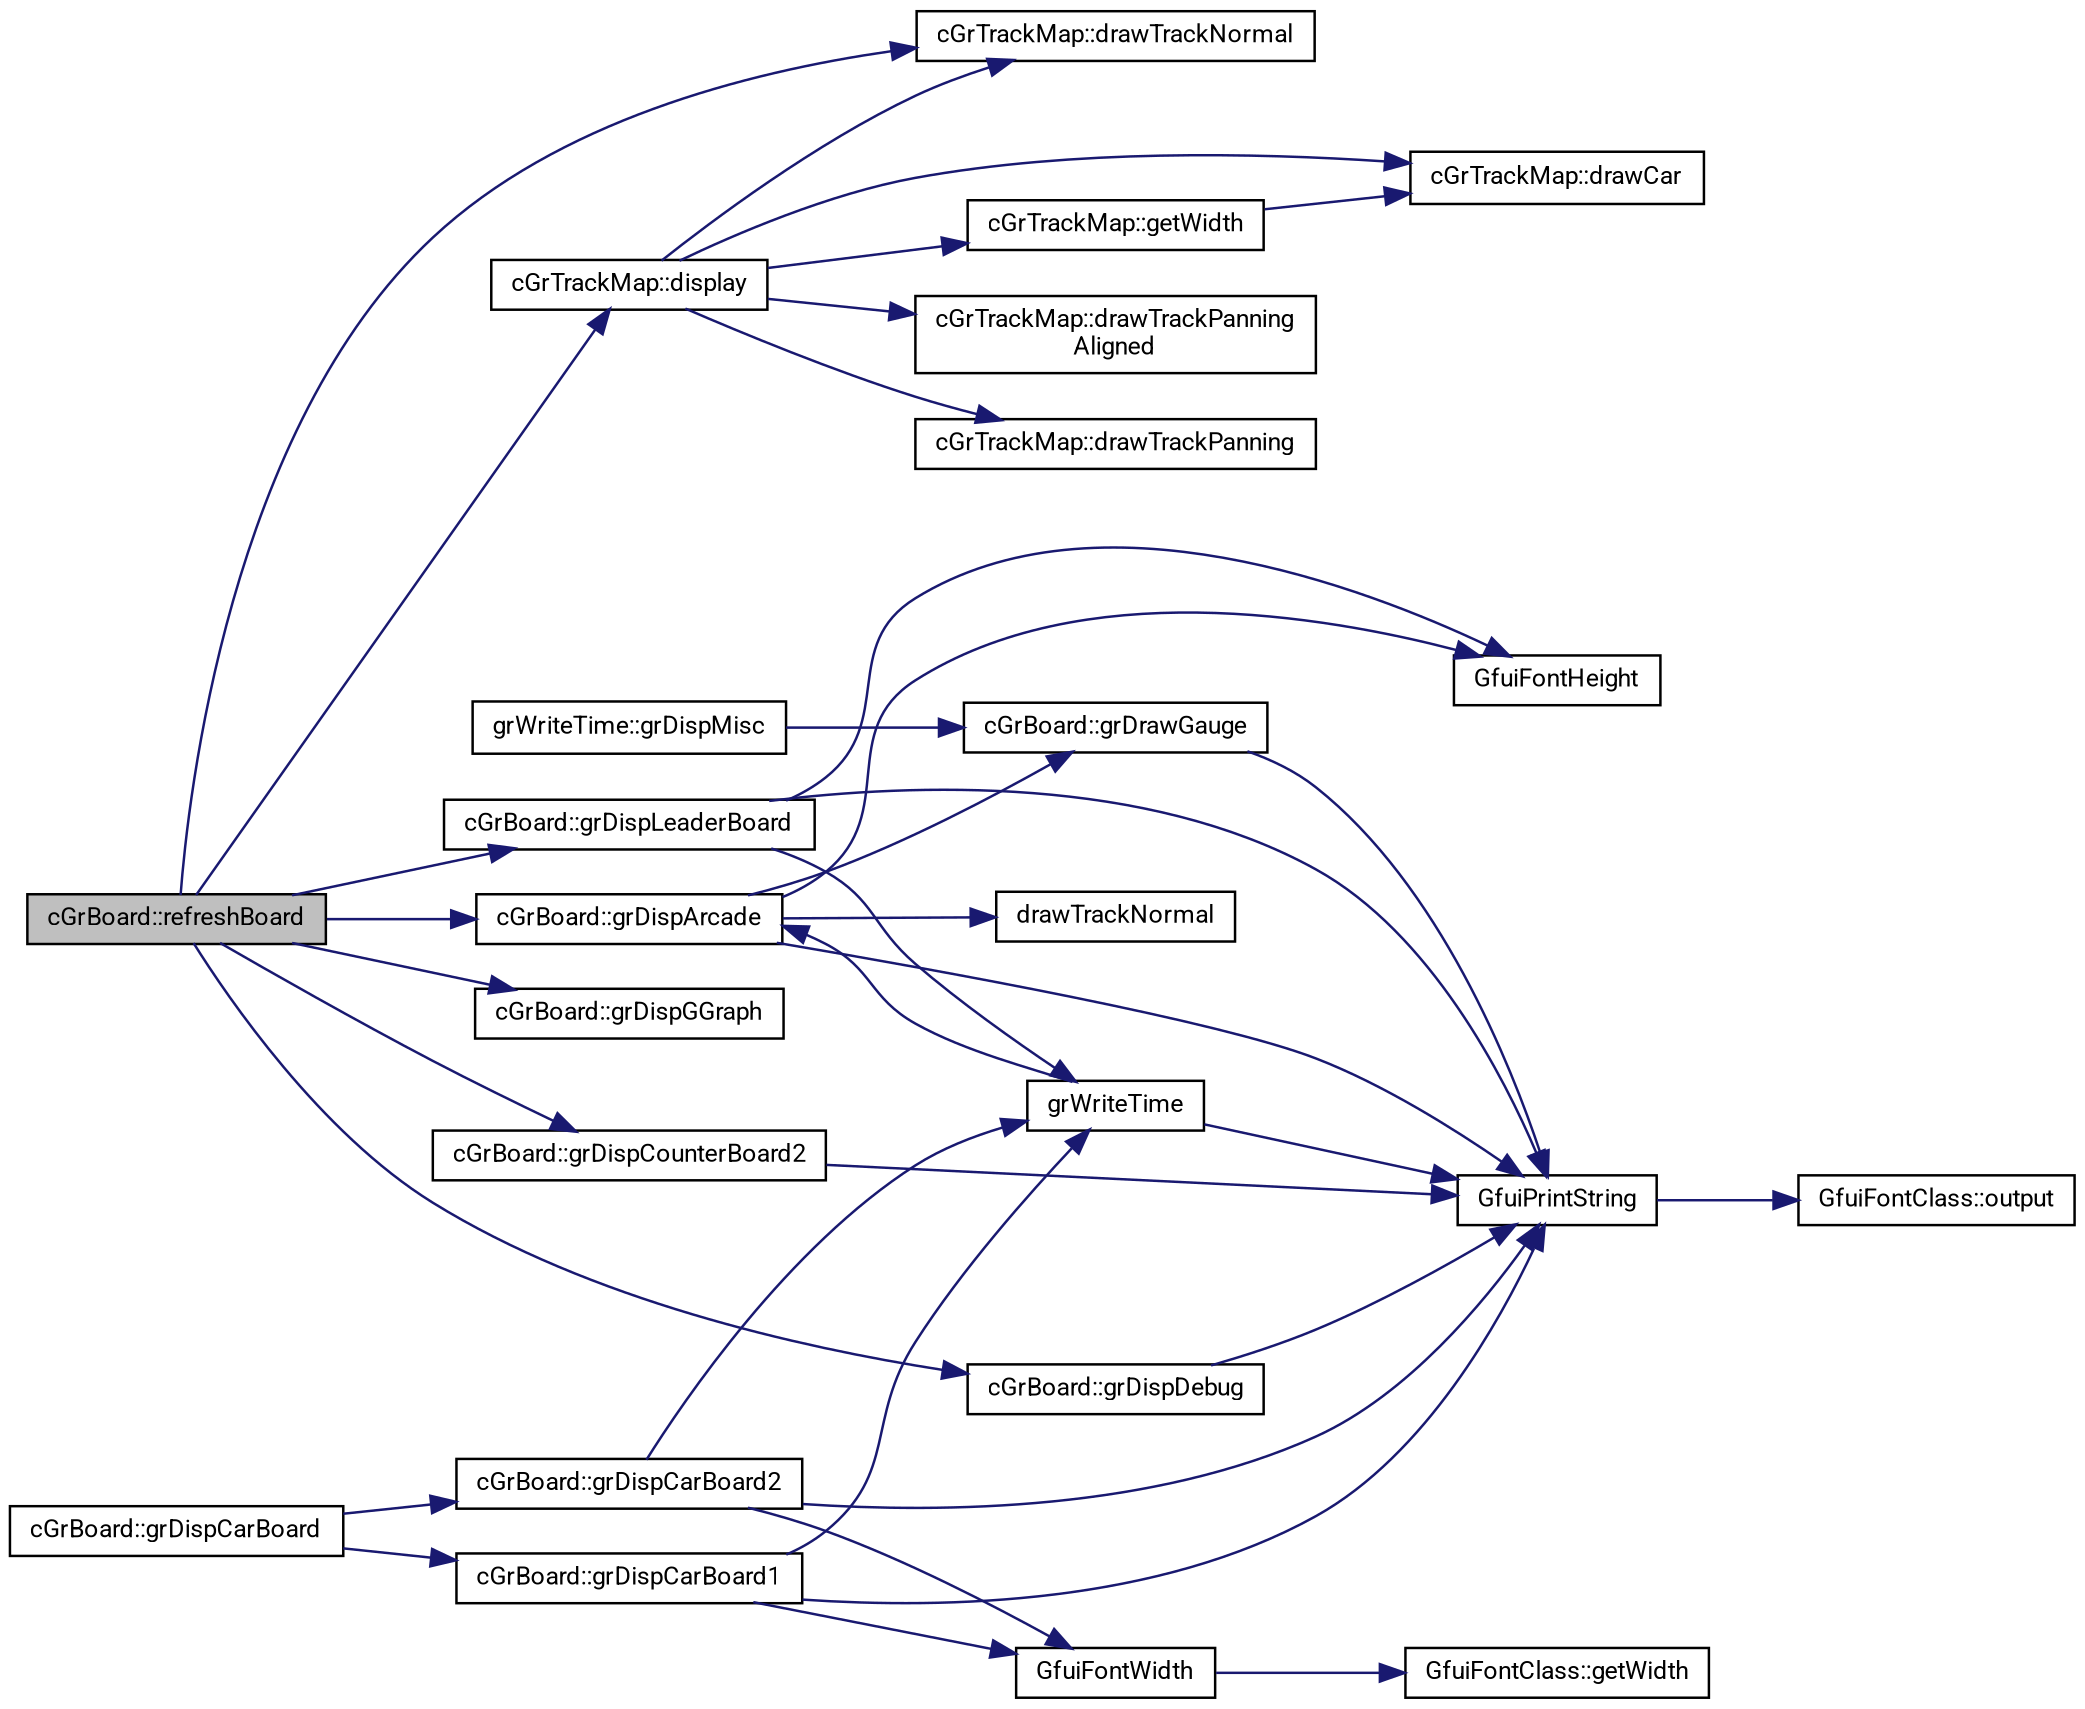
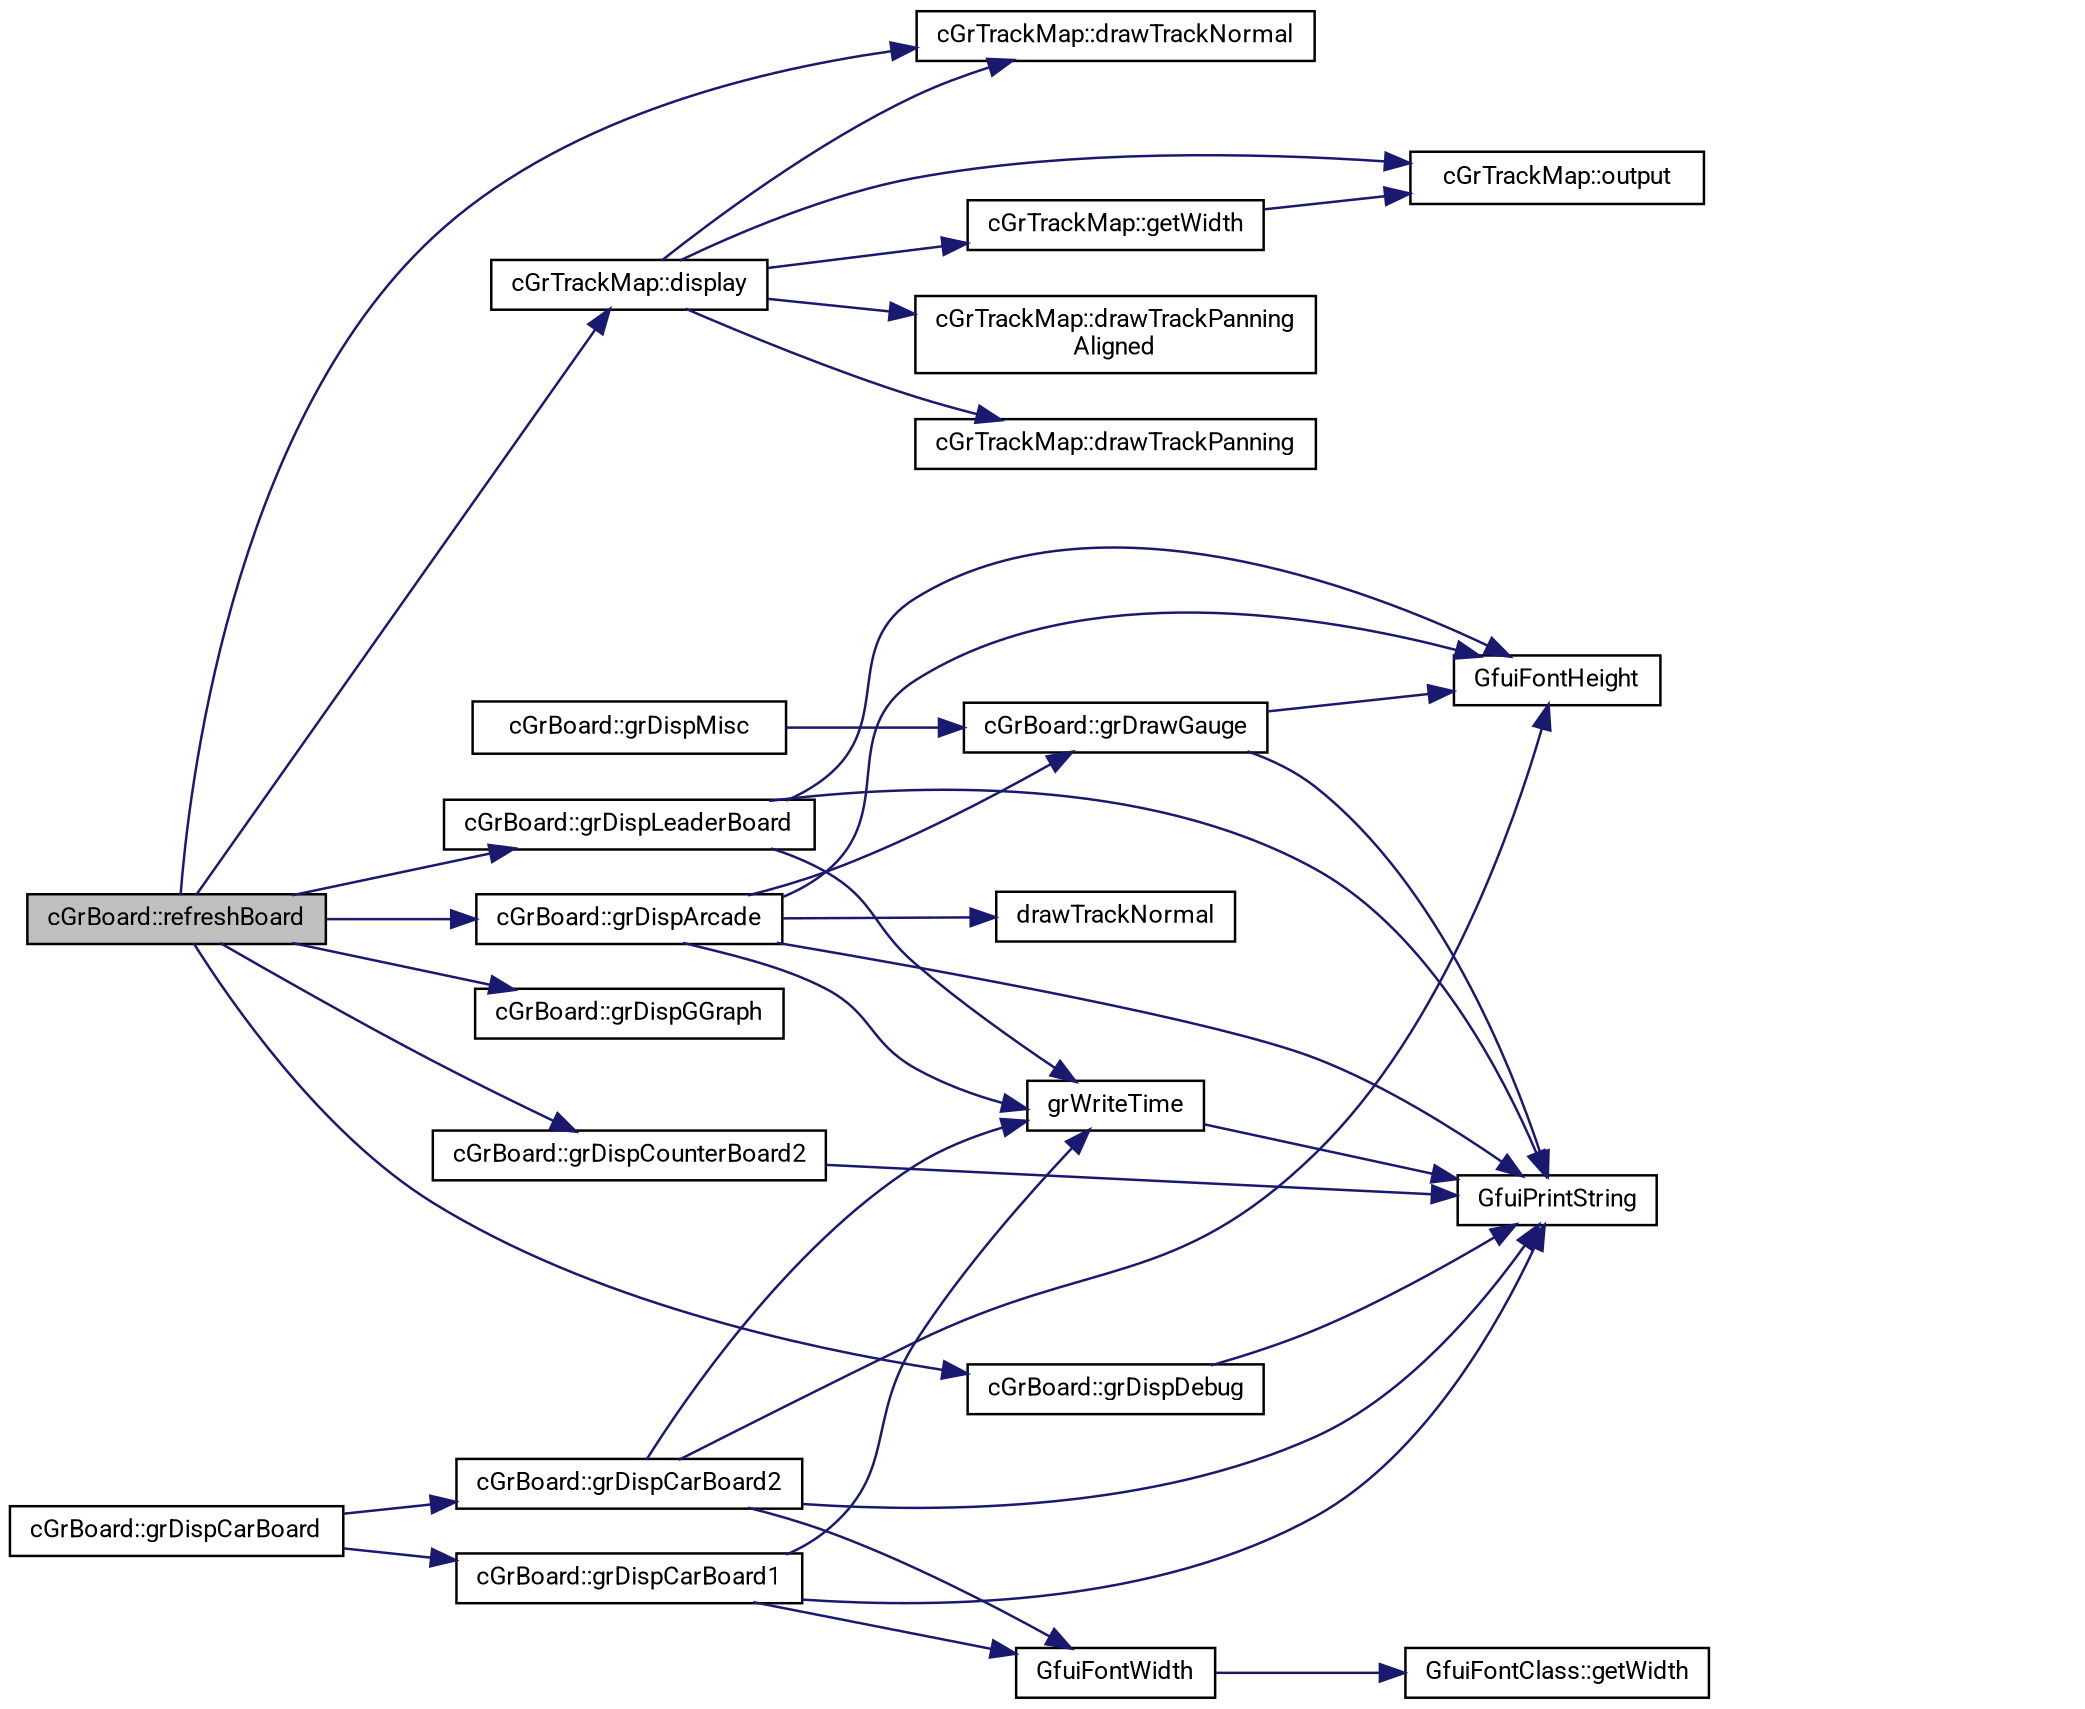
  digraph {
    fontname=Roboto
    rankdir=LR
    node [color=black fillcolor=white fontname=Roboto fontsize=10 shape=record style=filled]
    edge [color=midnightblue fontname=Roboto fontsize=10 labelfontname=Helvetica labelfontsize=10 style=solid]
    n1 [fillcolor=grey75 fontcolor=black height=0.2 label="cGrBoard::refreshBoard" width=0.4]
    n2 [height=0.2 label="cGrBoard::grDispArcade" width=0.4]
    n3 [height=0.2 label="cGrBoard::grDispDebug" width=0.4]
    n4 [height=0.2 label="cGrBoard::grDispGGraph" width=0.4]
    n5 [height=0.2 label="cGrBoard::grDispLeaderBoard" width=0.4]
    n6 [height=0.2 label="cGrBoard::grDispCounterBoard2" width=0.4]
    n7 [height=0.2 label="cGrTrackMap::display" width=0.4]
    n8 [height=0.2 label="cGrTrackMap::drawTrackNormal" width=0.4]
    n9 [height=0.2 label=GfuiFontHeight width=0.4]
    n10 [height=0.2 label=GfuiPrintString width=0.4]
    n11 [height=0.2 label=grWriteTime width=0.4]
    n12 [height=0.2 label="cGrBoard::grDrawGauge" width=0.4]
    n13 [height=0.2 label=drawTrackNormal width=0.4]
    n14 [height=0.2 label="cGrBoard::grDispCarBoard" width=0.4]
    n15 [height=0.2 label="cGrBoard::grDispCarBoard1" width=0.4]
    n16 [height=0.2 label="cGrBoard::grDispCarBoard2" width=0.4]
    n17 [height=0.2 label="cGrTrackMap::drawTrackPanning" width=0.4]
    n18 [height=0.2 label="cGrTrackMap::drawTrackPanning\lAligned" width=0.4]
    n19 [height=0.2 label="cGrTrackMap::getWidth" width=0.4]
-   n20 [height=0.2 label="cGrTrackMap::drawCar" width=0.4]
-   n21 [height=0.2 label="GfuiFontClass::output" width=0.4]
+   n20 [height=0.2 label="cGrTrackMap::output" width=0.4]
    n22 [height=0.2 label=GfuiFontWidth width=0.4]
    n23 [height=0.2 label="GfuiFontClass::getWidth" width=0.4]
-   n24 [height=0.2 label="grWriteTime::grDispMisc" width=0.4]
+   n24 [height=0.2 label="cGrBoard::grDispMisc" width=0.4]
    n1 -> n2
    n1 -> n3
    n1 -> n4
    n1 -> n5
    n1 -> n6
    n1 -> n7
    n1 -> n8
    n2 -> n9
    n2 -> n10
-   n11 -> n2
+   n2 -> n11
    n2 -> n12
    n2 -> n13
    n3 -> n10
    n5 -> n9
    n5 -> n10
    n5 -> n11
    n6 -> n10
    n7 -> n8
    n7 -> n17
    n7 -> n18
    n7 -> n19
    n7 -> n20
-   n10 -> n21
    n11 -> n10
+   n12 -> n9
    n12 -> n10
    n14 -> n15
    n14 -> n16
    n15 -> n10
    n15 -> n11
    n15 -> n22
+   n16 -> n9
    n16 -> n10
    n16 -> n11
    n16 -> n22
    n19 -> n20
    n22 -> n23
    n24 -> n12
  }
